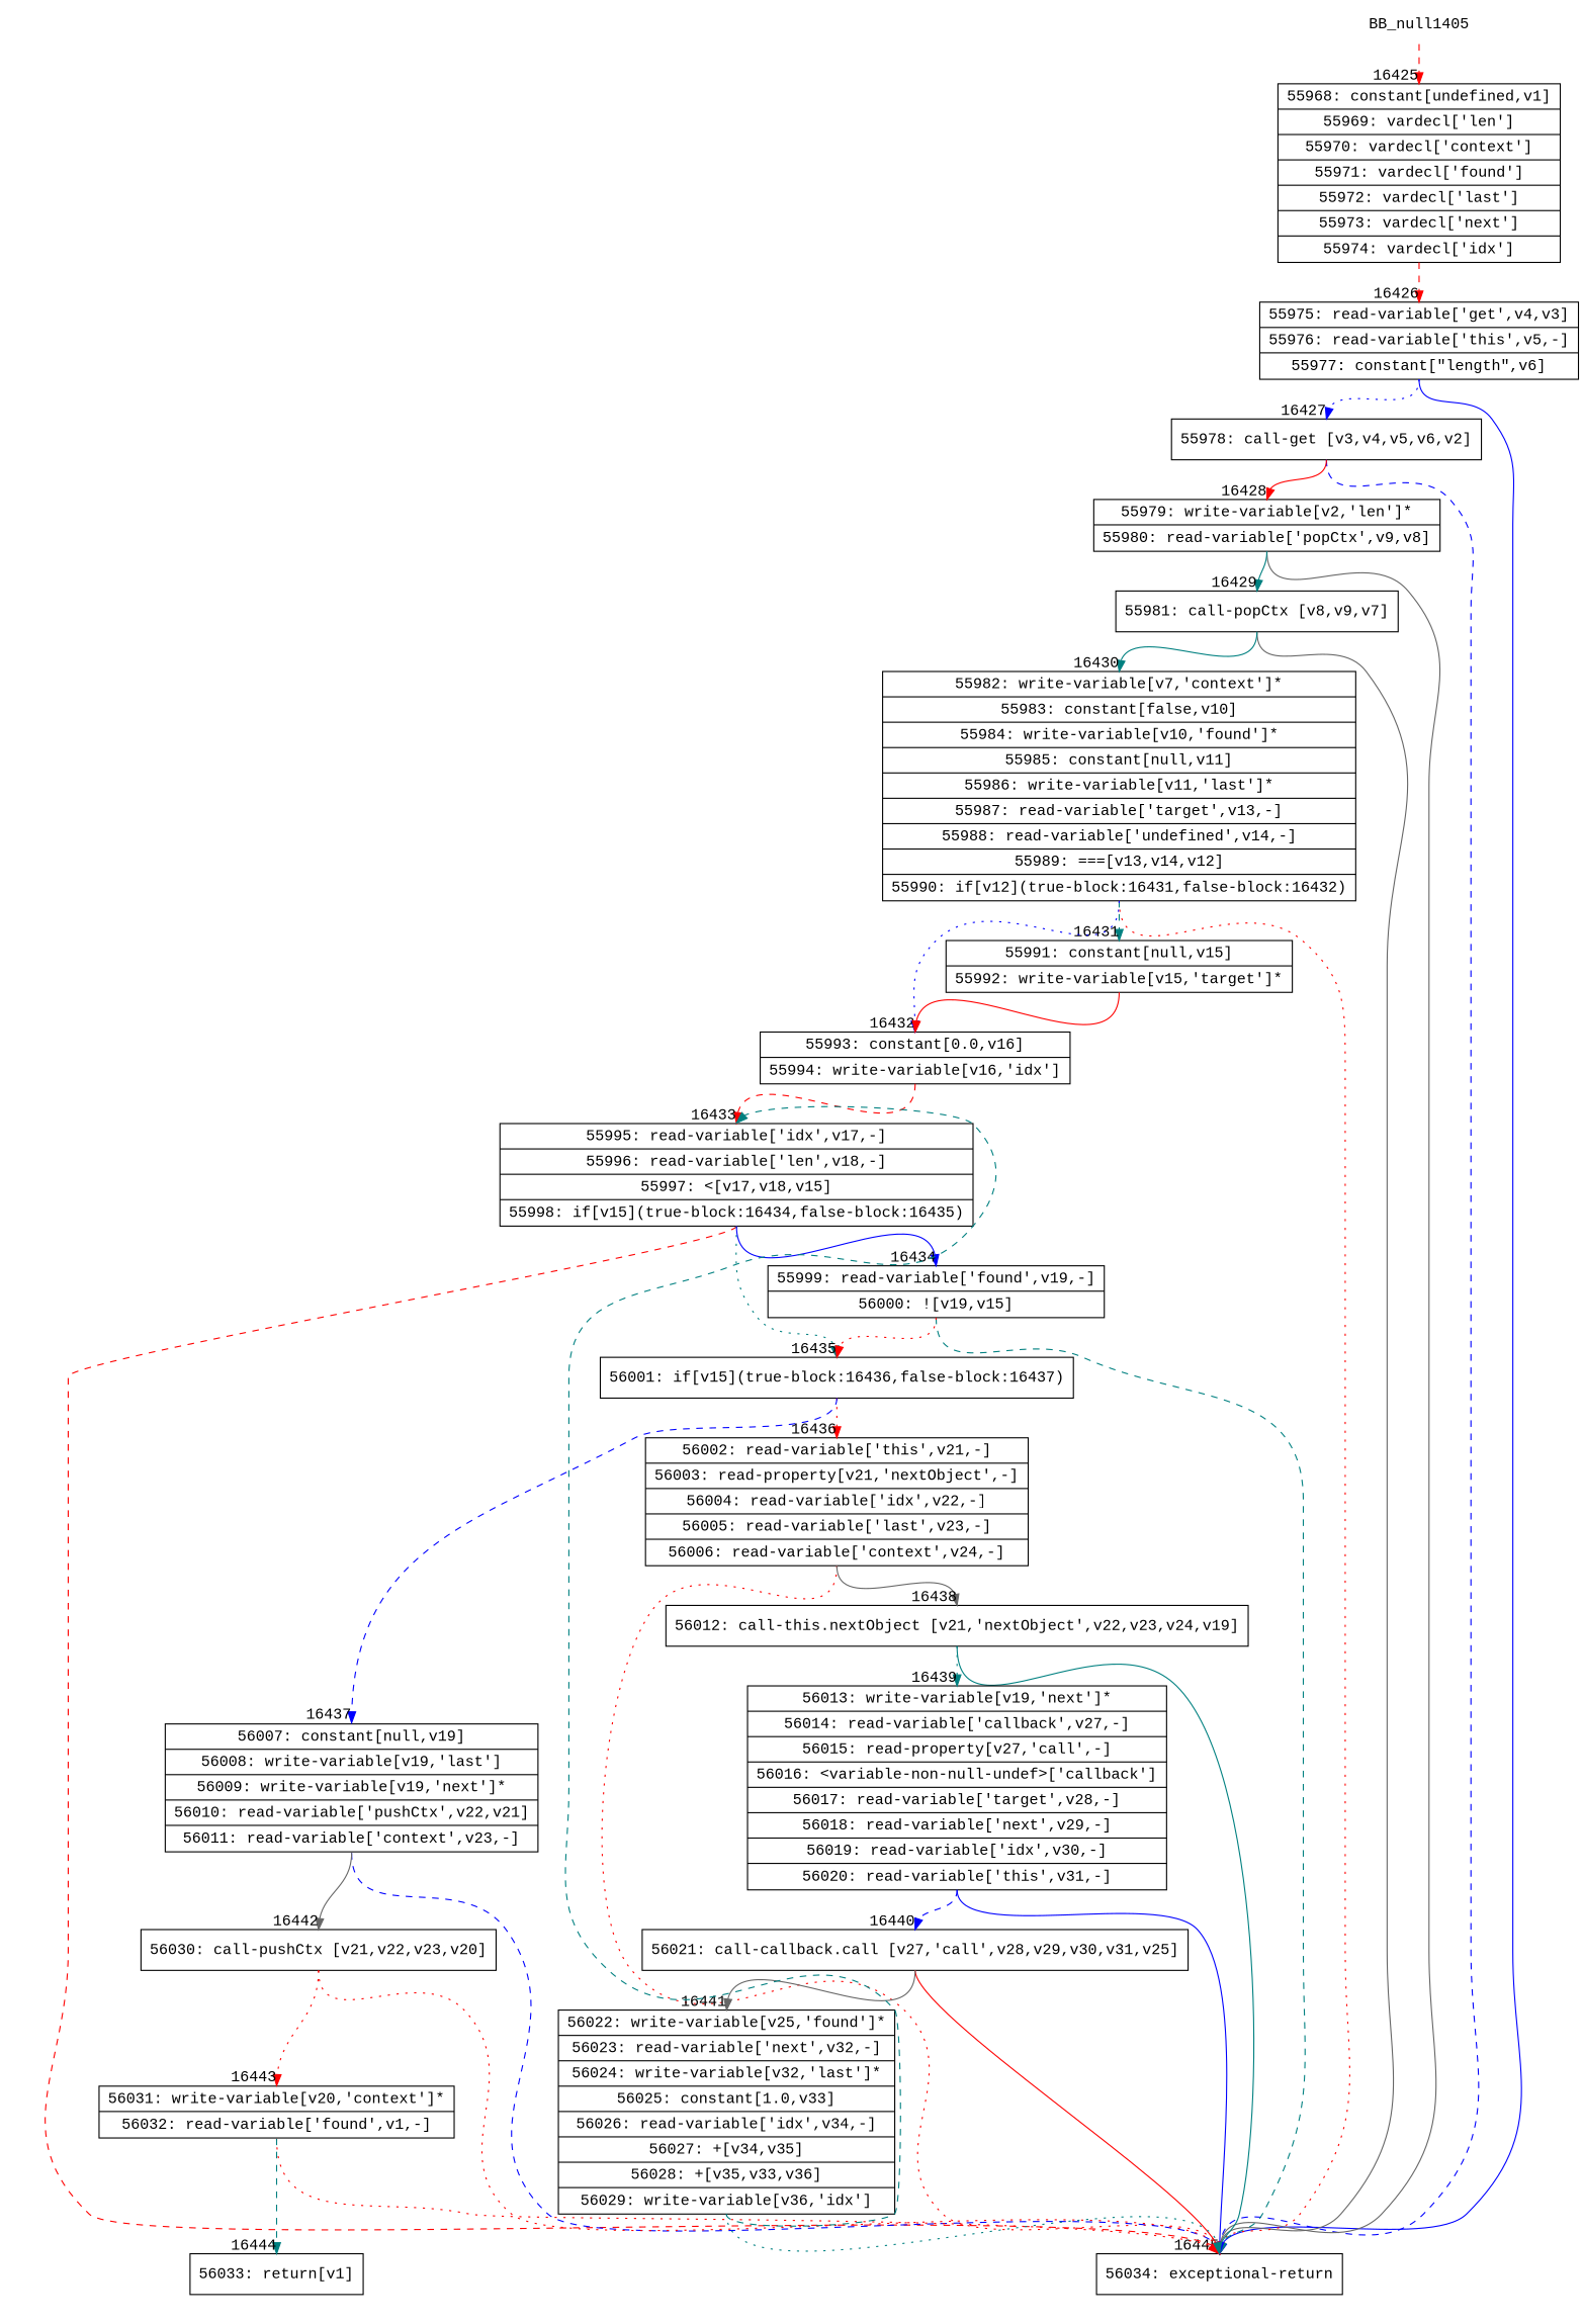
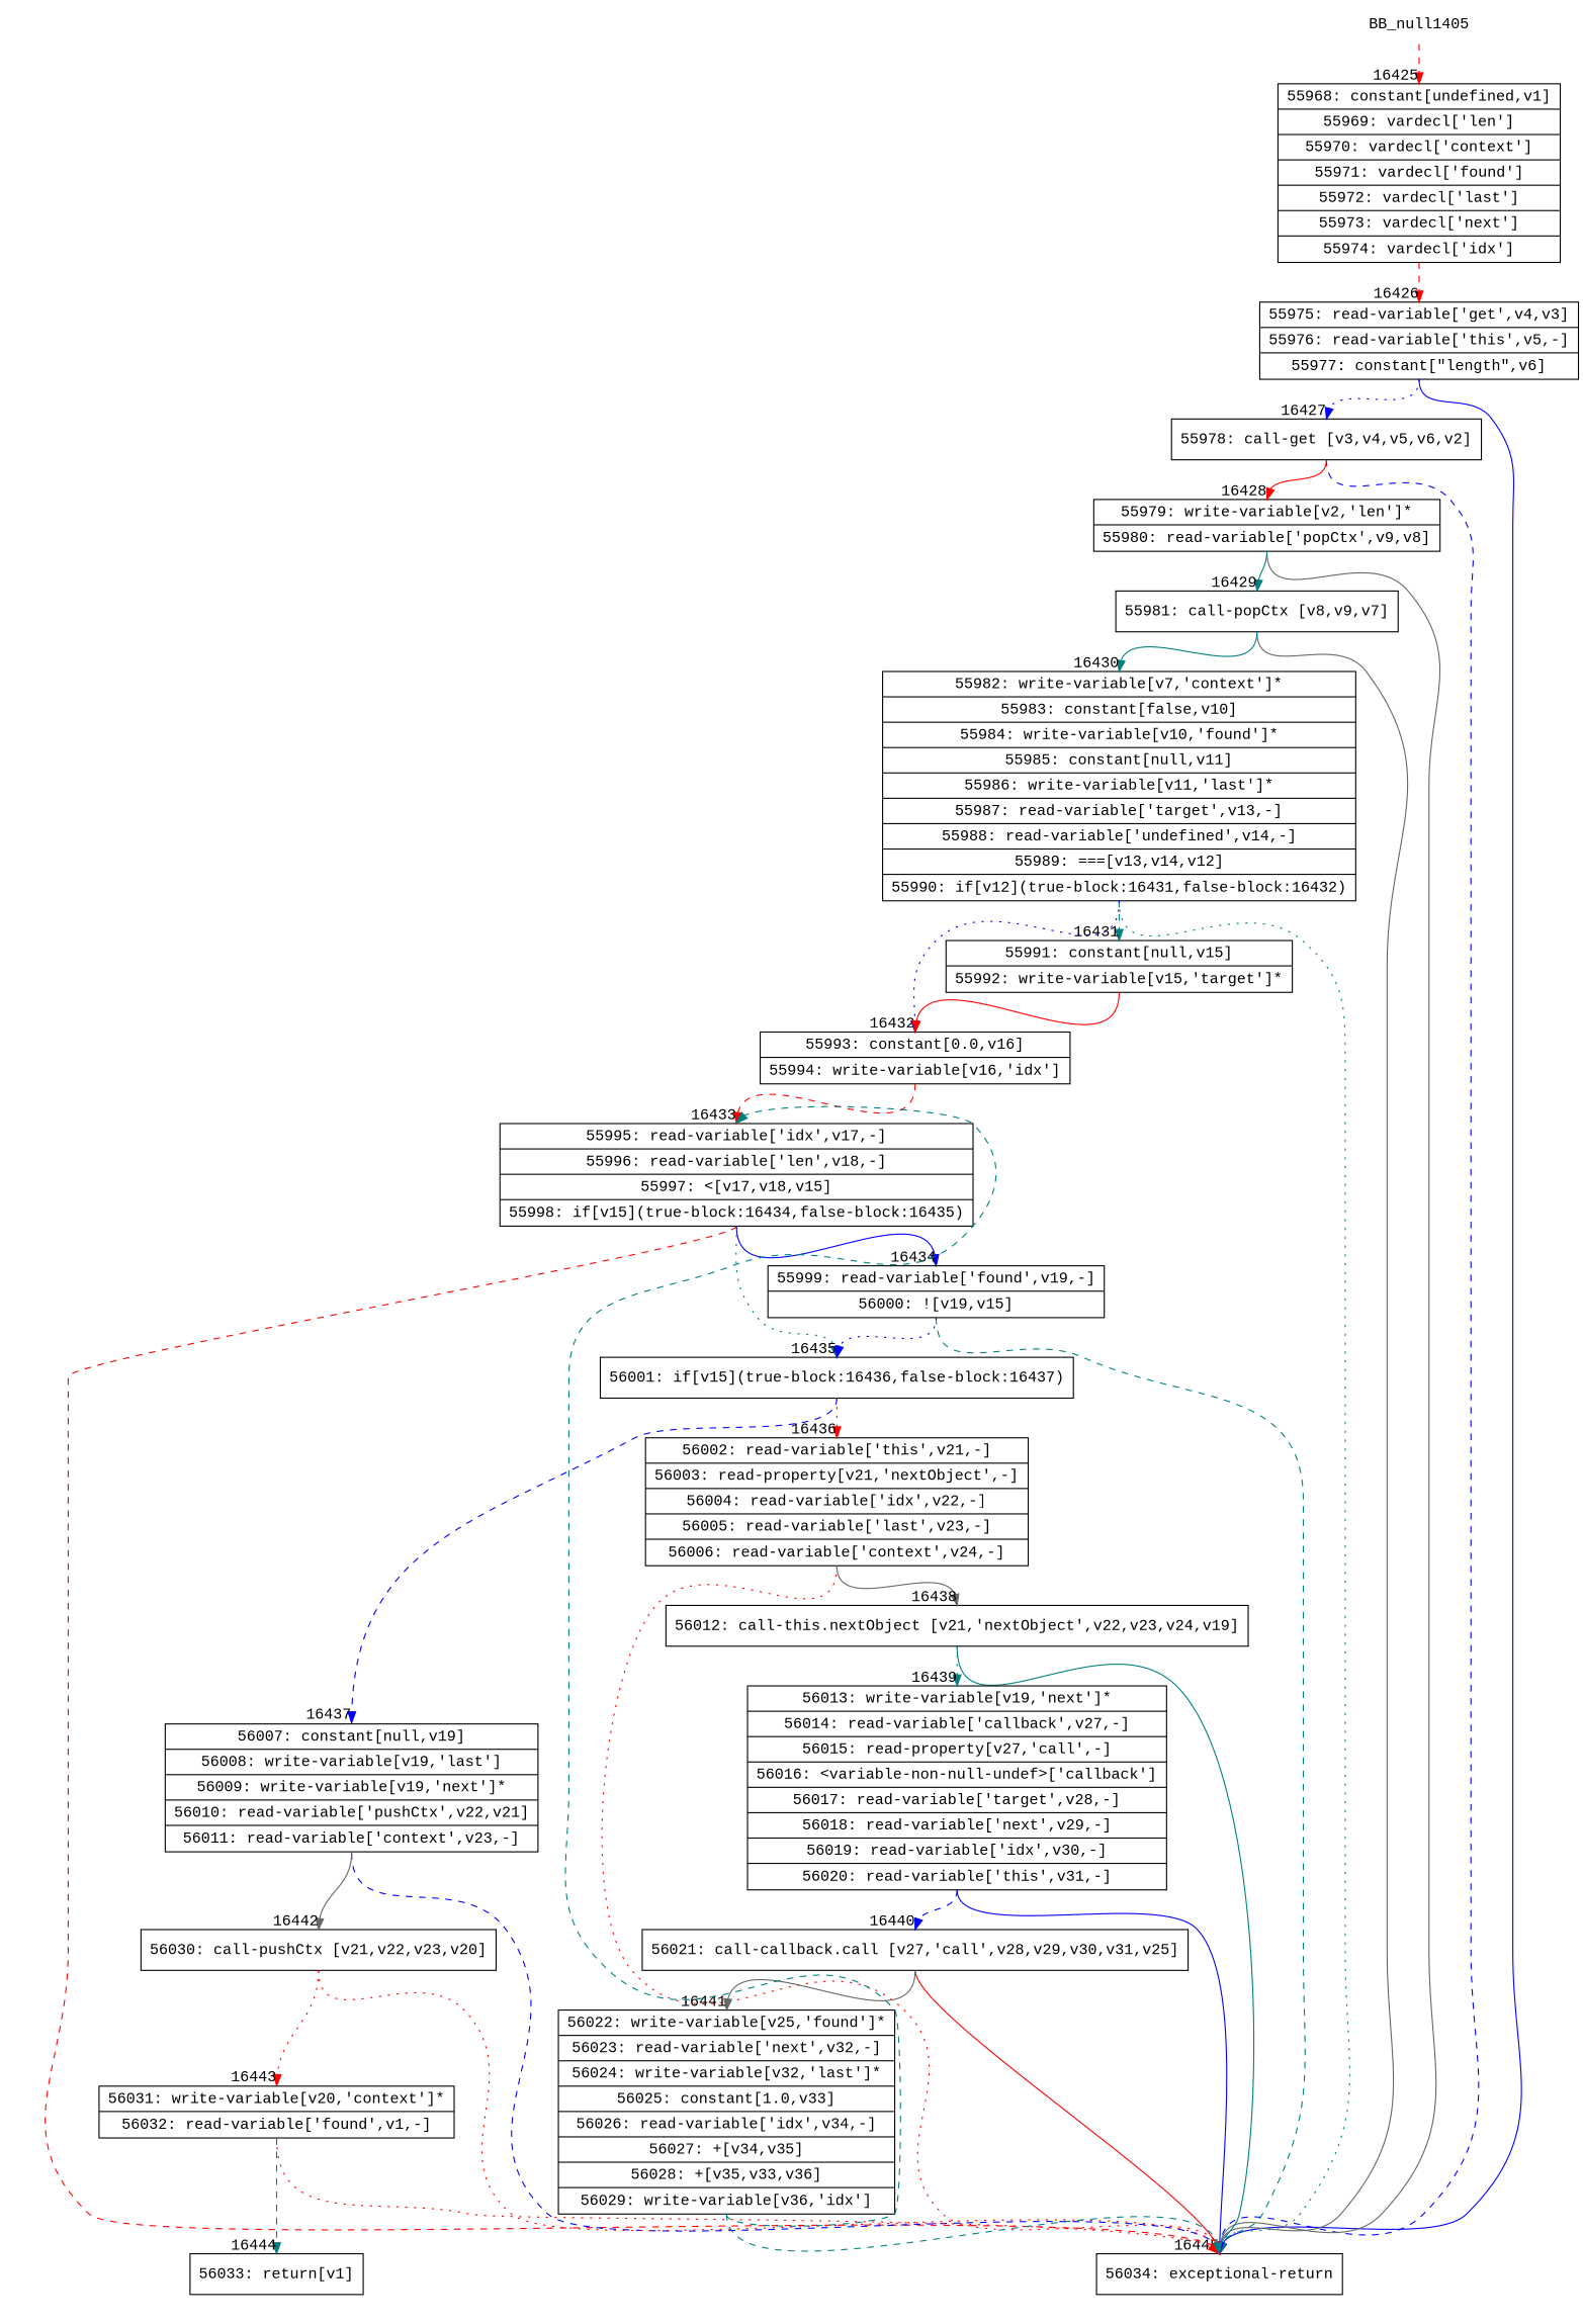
  digraph {
    fontname="Liberation Mono"
    rankdir=TD
    node [fontname="Liberation Mono" shape=record]
    edge [color=red fontname="Liberation Mono" headport=n style=solid tailport=s]
    n1 [label=BB_null1405 shape=none]
    n2 [label="{55968: constant[undefined,v1]|55969: vardecl['len']|55970: vardecl['context']|55971: vardecl['found']|55972: vardecl['last']|55973: vardecl['next']|55974: vardecl['idx']}"]
    n3 [label="{55975: read-variable['get',v4,v3]|55976: read-variable['this',v5,-]|55977: constant[\"length\",v6]}"]
    n4 [label="{55978: call-get [v3,v4,v5,v6,v2]}"]
    n5 [label="{56034: exceptional-return}"]
    n6 [label="{55979: write-variable[v2,'len']*|55980: read-variable['popCtx',v9,v8]}"]
    n7 [label="{55981: call-popCtx [v8,v9,v7]}"]
    n8 [label="{55982: write-variable[v7,'context']*|55983: constant[false,v10]|55984: write-variable[v10,'found']*|55985: constant[null,v11]|55986: write-variable[v11,'last']*|55987: read-variable['target',v13,-]|55988: read-variable['undefined',v14,-]|55989: ===[v13,v14,v12]|55990: if[v12](true-block:16431,false-block:16432)}"]
    n9 [label="{55991: constant[null,v15]|55992: write-variable[v15,'target']*}"]
    n10 [label="{55993: constant[0.0,v16]|55994: write-variable[v16,'idx']}"]
    n11 [label="{55995: read-variable['idx',v17,-]|55996: read-variable['len',v18,-]|55997: \<[v17,v18,v15]|55998: if[v15](true-block:16434,false-block:16435)}"]
    n12 [label="{56001: if[v15](true-block:16436,false-block:16437)}"]
    n13 [label="{55999: read-variable['found',v19,-]|56000: ![v19,v15]}"]
    n14 [label="{56002: read-variable['this',v21,-]|56003: read-property[v21,'nextObject',-]|56004: read-variable['idx',v22,-]|56005: read-variable['last',v23,-]|56006: read-variable['context',v24,-]}"]
    n15 [label="{56007: constant[null,v19]|56008: write-variable[v19,'last']|56009: write-variable[v19,'next']*|56010: read-variable['pushCtx',v22,v21]|56011: read-variable['context',v23,-]}"]
    n16 [label="{56012: call-this.nextObject [v21,'nextObject',v22,v23,v24,v19]}"]
    n17 [label="{56030: call-pushCtx [v21,v22,v23,v20]}"]
    n18 [label="{56013: write-variable[v19,'next']*|56014: read-variable['callback',v27,-]|56015: read-property[v27,'call',-]|56016: \<variable-non-null-undef\>['callback']|56017: read-variable['target',v28,-]|56018: read-variable['next',v29,-]|56019: read-variable['idx',v30,-]|56020: read-variable['this',v31,-]}"]
    n19 [label="{56031: write-variable[v20,'context']*|56032: read-variable['found',v1,-]}"]
    n20 [label="{56021: call-callback.call [v27,'call',v28,v29,v30,v31,v25]}"]
    n21 [label="{56033: return[v1]}"]
    n22 [label="{56022: write-variable[v25,'found']*|56023: read-variable['next',v32,-]|56024: write-variable[v32,'last']*|56025: constant[1.0,v33]|56026: read-variable['idx',v34,-]|56027: +[v34,v35]|56028: +[v35,v33,v36]|56029: write-variable[v36,'idx']}"]
    n1 -> n2 [headlabel="    16425" style=dashed]
    n2 -> n3 [headlabel="      16426" style=dashed]
    n3 -> n4 [color=blue headlabel="      16427" style=dotted]
    n3 -> n5 [color=blue headlabel="      16445"]
    n4 -> n5 [color=blue style=dashed]
    n4 -> n6 [headlabel="      16428"]
    n6 -> n5 [color=gray40]
    n6 -> n7 [color=teal headlabel="      16429"]
    n7 -> n5 [color=gray40]
    n7 -> n8 [color=teal headlabel="      16430"]
-   n8 -> n5 [style=dotted]
+   n8 -> n5 [color=teal style=dotted]
    n8 -> n9 [color=teal headlabel="      16431" style=dashed]
    n8 -> n10 [color=blue headlabel="      16432" style=dotted]
    n9 -> n10
    n10 -> n11 [headlabel="      16433" style=dashed]
    n11 -> n5 [style=dashed]
    n11 -> n12 [color=teal headlabel="      16435" style=dotted]
    n11 -> n13 [color=blue headlabel="      16434"]
    n12 -> n14 [headlabel="      16436" style=dotted]
    n12 -> n15 [color=blue headlabel="      16437" style=dashed]
    n13 -> n5 [color=teal style=dashed]
-   n13 -> n12 [style=dotted]
+   n13 -> n12 [color=blue style=dotted]
    n14 -> n5 [style=dotted]
    n14 -> n16 [color=gray40 headlabel="      16438"]
    n15 -> n5 [color=blue style=dashed]
    n15 -> n17 [color=gray40 headlabel="      16442"]
    n16 -> n5 [color=teal]
    n16 -> n18 [color=teal headlabel="      16439" style=dotted]
    n17 -> n5 [style=dotted]
    n17 -> n19 [headlabel="      16443" style=dotted]
    n18 -> n5 [color=blue]
    n18 -> n20 [color=blue headlabel="      16440" style=dashed]
    n19 -> n5 [style=dotted]
    n19 -> n21 [color=teal headlabel="      16444" style=dashed]
    n20 -> n5
    n20 -> n22 [color=gray40 headlabel="      16441"]
-   n22 -> n5 [color=teal style=dotted]
+   n22 -> n5 [color=teal style=dashed]
    n22 -> n11 [color=teal style=dashed]
  }
